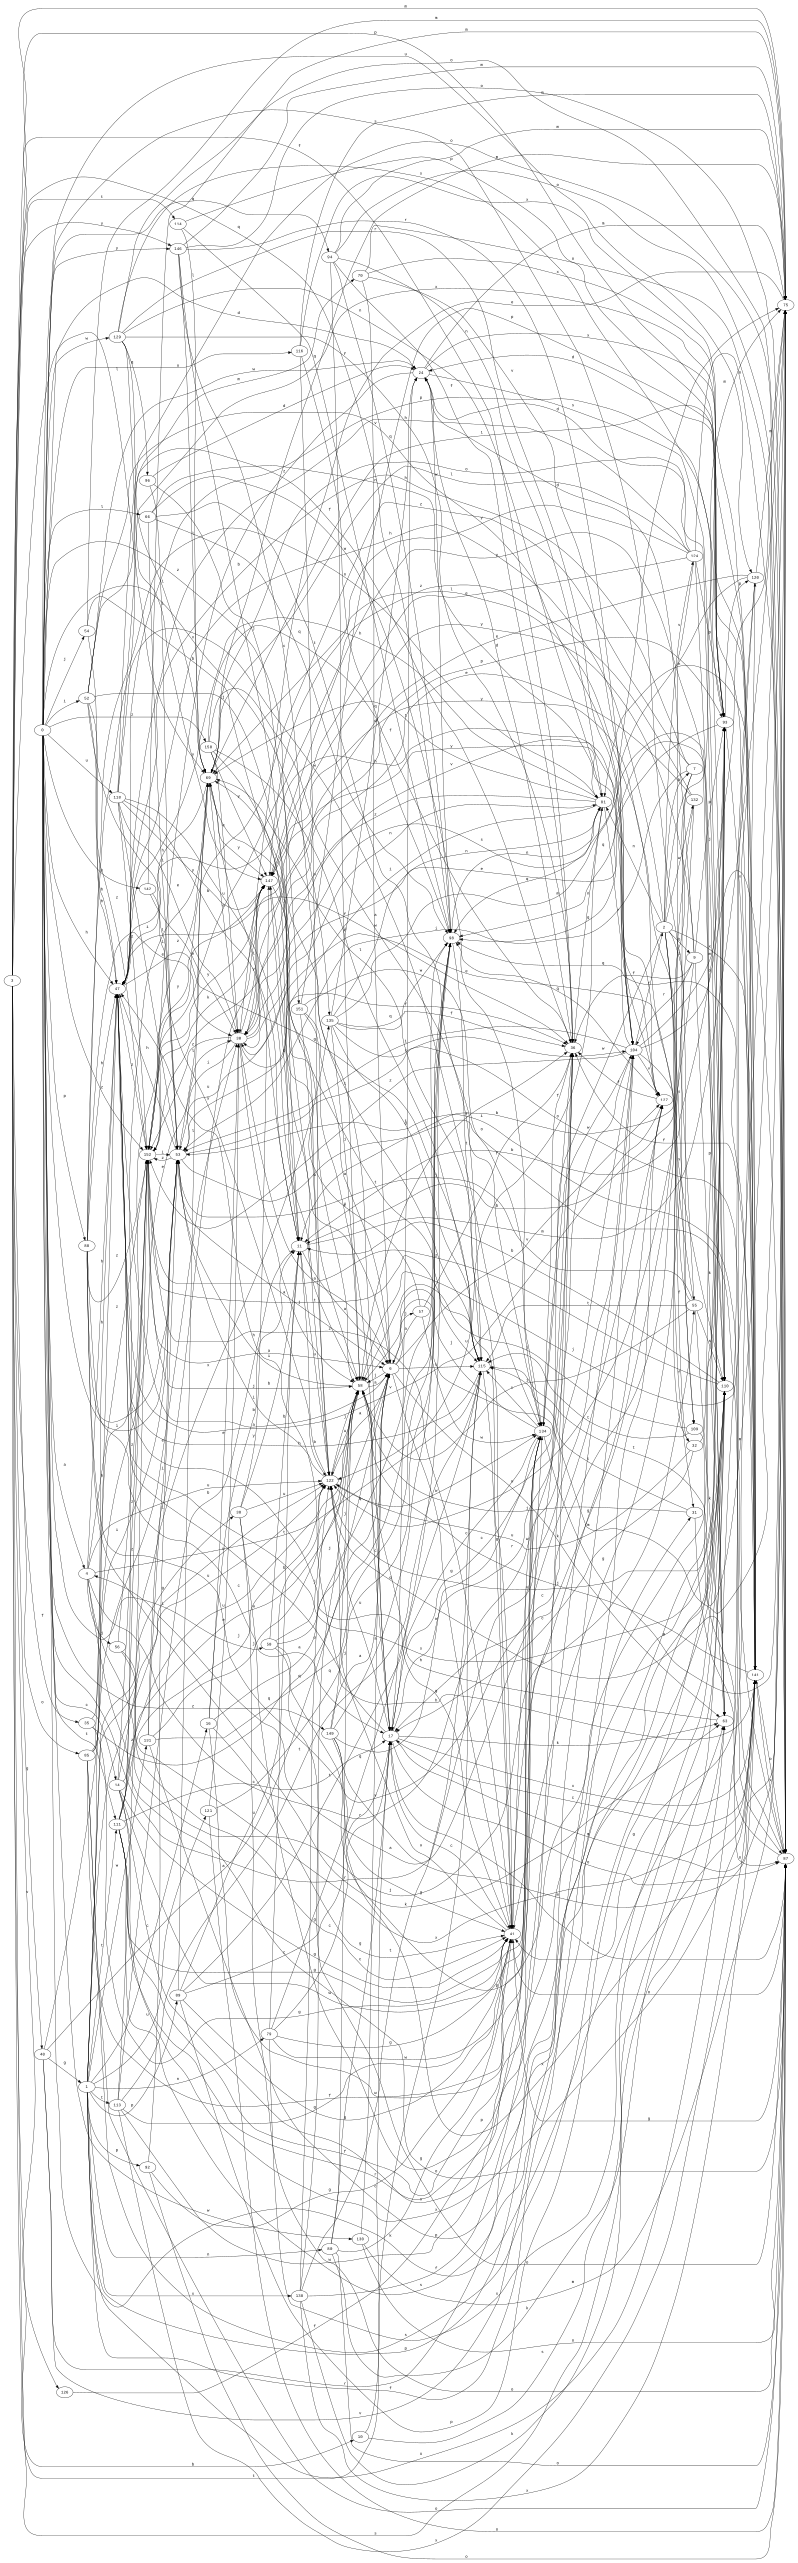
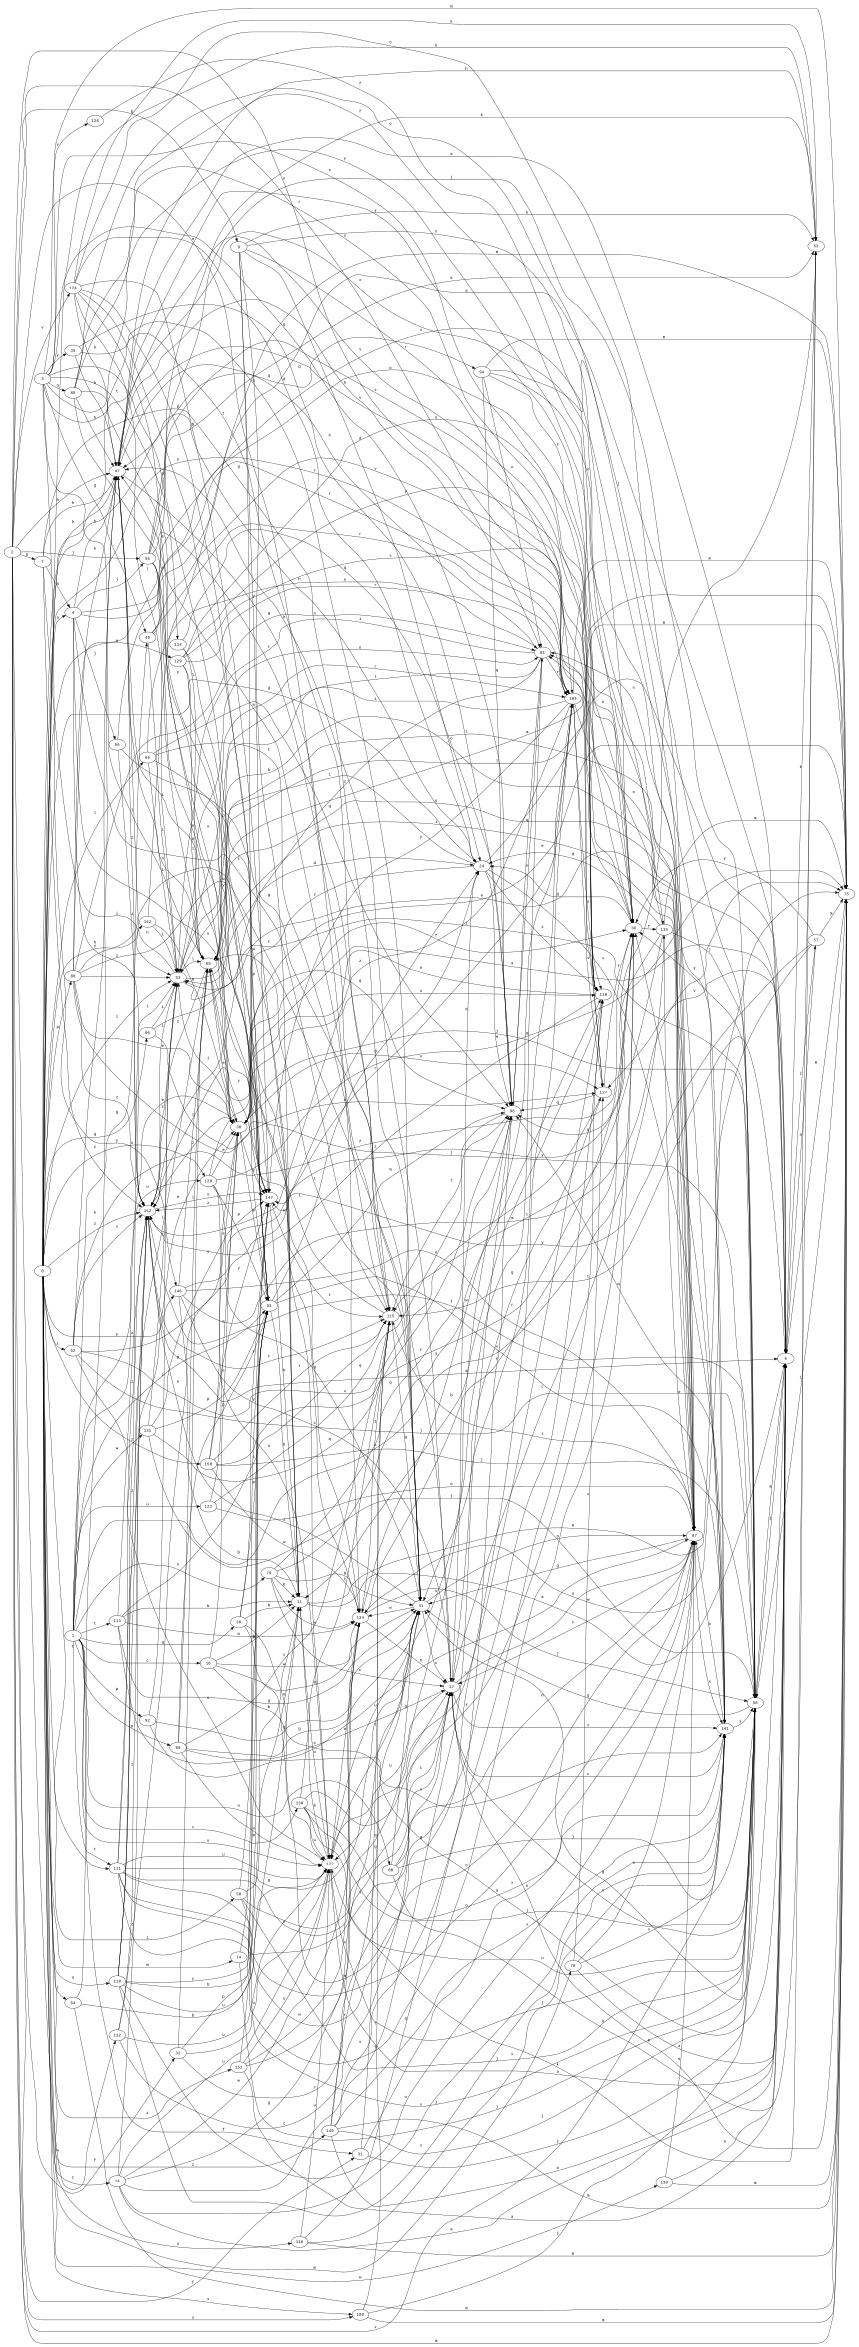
  strict digraph {
    fontname="Liberation Mono"
    rankdir=LR
    node [fontname="Liberation Mono"]
    edge [fontname="Liberation Mono"]
    0
    4
    n3 [label=14]
    24
    47
    50
    52
    53
    54
    63
    66
    70
+   74
    88
    94
    96
    104
    109
    111
    116
    118
    120
    129
    130
    135
    142
    146
    149
    150
    151
    152
    122
    55
    115
    56
    87
    134
    141
    110
    6
    41
    75
    98
    93
    36
    127
    58
    11
    81
    69
    147
    30
    17
    1
    16
    31
    38
    40
    79
    80
    89
    92
    113
    121
    131
    138
    2
    7
    9
    32
    124
    132
    3
-   10
    35
    85
    114
    126
    57
    0 -> 4 [label=a]
    0 -> n3 [label=c]
    0 -> 24 [label=d]
    0 -> 47 [label=h]
    0 -> 50 [label=i]
    0 -> 52 [label=i]
    0 -> 53 [label=i]
    0 -> 54 [label=j]
    0 -> 63 [label=k]
    0 -> 66 [label=l]
-   118 -> 70 [label=m]
+   0 -> 70 [label=m]
+   0 -> 74 [label=m]
    0 -> 88 [label=p]
    0 -> 94 [label=q]
-   129 -> 96 [label=q]
+   0 -> 96 [label=q]
    0 -> 104 [label=r]
    0 -> 109 [label=s]
    0 -> 111 [label=t]
    0 -> 116 [label=u]
    0 -> 118 [label=u]
    0 -> 120 [label=u]
    0 -> 129 [label=w]
    0 -> 130 [label=w]
    0 -> 135 [label=x]
    0 -> 142 [label=y]
    0 -> 146 [label=y]
    0 -> 149 [label=z]
    0 -> 150 [label=z]
    0 -> 151 [label=z]
    0 -> 152 [label=z]
    4 -> 47 [label=h]
    4 -> 104 [label=r]
    4 -> 152 [label=z]
    4 -> 122 [label=u]
    4 -> 55 [label=j]
    4 -> 115 [label=t]
    4 -> 56 [label=j]
    4 -> 87 [label=o]
    n3 -> 152 [label=z]
    n3 -> 122 [label=u]
    n3 -> 134 [label=w]
    n3 -> 141 [label=x]
    n3 -> 110 [label=s]
    n3 -> 6 [label=a]
    n3 -> 41 [label=g]
    24 -> 152 [label=z]
    24 -> 141 [label=x]
    24 -> 110 [label=s]
    24 -> 75 [label=m]
    24 -> 98 [label=w]
    47 -> 152 [label=z]
    47 -> 110 [label=s]
    47 -> 6 [label=a]
    47 -> 41 [label=g]
    47 -> 93 [label=p]
    47 -> 36 [label=f]
    47 -> 127 [label=v]
    50 -> 87 [label=o]
    50 -> 98 [label=q]
    50 -> 93 [label=p]
    50 -> 58 [label=j]
    50 -> 11 [label=b]
    52 -> 24 [label=w]
    52 -> 47 [label=h]
    52 -> 152 [label=z]
    52 -> 122 [label=u]
    52 -> 36 [label=f]
    52 -> 127 [label=v]
    52 -> 58 [label=j]
    53 -> 47 [label=h]
    53 -> 104 [label=r]
    53 -> 152 [label=z]
    53 -> 87 [label=o]
    53 -> 6 [label=a]
    53 -> 81 [label=n]
    53 -> 69 [label=l]
    54 -> 47 [label=h]
    54 -> 75 [label=m]
    54 -> 11 [label=b]
    63 -> 47 [label=h]
    63 -> 147 [label=y]
    66 -> 53 [label=i]
    66 -> 115 [label=t]
    66 -> 134 [label=w]
    66 -> 98 [label=q]
    66 -> 81 [label=n]
    70 -> 87 [label=o]
    70 -> 141 [label=x]
    70 -> 6 [label=a]
    70 -> 127 [label=v]
+   74 -> 58 [label=j]
+   74 -> 147 [label=y]
    88 -> 47 [label=h]
    88 -> 53 [label=i]
    88 -> 63 [label=k]
    88 -> 152 [label=z]
    88 -> 134 [label=w]
    88 -> 127 [label=v]
    88 -> 81 [label=n]
    88 -> 30 [label=e]
    88 -> 17 [label=c]
    94 -> 87 [label=o]
    94 -> 75 [label=m]
    94 -> 98 [label=q]
    94 -> 36 [label=f]
    94 -> 58 [label=j]
    94 -> 81 [label=n]
    96 -> 24 [label=d]
    96 -> 53 [label=i]
    96 -> 58 [label=j]
    104 -> 47 [label=h]
    104 -> 53 [label=i]
    104 -> 152 [label=z]
    104 -> 87 [label=o]
    104 -> 134 [label=w]
    104 -> 110 [label=s]
    104 -> 75 [label=m]
    104 -> 127 [label=v]
    104 -> 147 [label=y]
    109 -> 115 [label=t]
    109 -> 75 [label=m]
    109 -> 58 [label=j]
    111 -> 104 [label=r]
    111 -> 152 [label=z]
    111 -> 122 [label=u]
    111 -> 110 [label=s]
    111 -> 41 [label=g]
    111 -> 36 [label=f]
    111 -> 58 [label=j]
    111 -> 69 [label=l]
    111 -> 17 [label=c]
    116 -> 122 [label=u]
    116 -> 141 [label=x]
    116 -> 75 [label=m]
    116 -> 98 [label=q]
    118 -> 53 [label=i]
    118 -> 152 [label=z]
    118 -> 122 [label=u]
    118 -> 87 [label=o]
    118 -> 141 [label=x]
    118 -> 11 [label=b]
    118 -> 147 [label=y]
    118 -> 30 [label=e]
    120 -> 122 [label=u]
    120 -> 41 [label=g]
    120 -> 75 [label=m]
    120 -> 98 [label=q]
-   93 -> 120 [label=p]
+   120 -> 93 [label=p]
    120 -> 30 [label=e]
    129 -> 104 [label=r]
    129 -> 87 [label=o]
    129 -> 110 [label=s]
    129 -> 36 [label=f]
-   129 -> 81 [label=n]
    129 -> 69 [label=l]
    129 -> 147 [label=y]
    130 -> 87 [label=o]
    130 -> 6 [label=a]
    130 -> 75 [label=m]
    135 -> 24 [label=d]
    135 -> 115 [label=t]
    135 -> 87 [label=o]
    135 -> 75 [label=m]
    135 -> 98 [label=q]
-   135 -> 36 [label=f]
+   36 -> 135 [label=f]
    135 -> 58 [label=j]
    135 -> 81 [label=n]
    142 -> 53 [label=i]
    142 -> 75 [label=m]
    142 -> 30 [label=e]
    146 -> 104 [label=r]
    146 -> 87 [label=o]
    146 -> 75 [label=m]
    146 -> 11 [label=b]
    146 -> 69 [label=l]
    146 -> 17 [label=c]
    149 -> 134 [label=w]
    149 -> 141 [label=x]
    149 -> 6 [label=a]
    149 -> 41 [label=g]
    149 -> 75 [label=m]
    149 -> 98 [label=q]
    149 -> 58 [label=j]
    150 -> 115 [label=t]
    150 -> 134 [label=w]
    150 -> 36 [label=f]
    150 -> 58 [label=j]
    150 -> 147 [label=y]
    150 -> 30 [label=e]
    151 -> 122 [label=u]
    151 -> 134 [label=w]
    151 -> 6 [label=a]
    151 -> 93 [label=p]
    151 -> 17 [label=c]
    152 -> 53 [label=i]
    152 -> 115 [label=t]
    152 -> 6 [label=a]
    152 -> 58 [label=j]
    152 -> 147 [label=y]
-   122 -> 53 [label=i]
+   24 -> 53 [label=i]
    122 -> 134 [label=w]
    122 -> 6 [label=a]
    122 -> 58 [label=j]
    122 -> 11 [label=b]
    55 -> 53 [label=i]
    55 -> 63 [label=k]
    55 -> 115 [label=t]
    55 -> 110 [label=s]
    55 -> 58 [label=j]
    55 -> 147 [label=y]
    55 -> 30 [label=e]
    115 -> 47 [label=h]
    115 -> 41 [label=g]
    115 -> 69 [label=l]
    56 -> 152 [label=z]
    56 -> 141 [label=x]
    56 -> 41 [label=g]
    87 -> 53 [label=i]
    87 -> 115 [label=t]
    87 -> 141 [label=x]
    87 -> 41 [label=g]
    87 -> 17 [label=c]
    134 -> 115 [label=t]
    134 -> 36 [label=f]
    134 -> 58 [label=j]
    134 -> 17 [label=c]
-   141 -> 47 [label=h]
+   24 -> 47 [label=h]
    141 -> 87 [label=o]
    141 -> 98 [label=q]
    141 -> 36 [label=f]
    141 -> 58 [label=j]
    141 -> 81 [label=n]
    141 -> 69 [label=l]
    141 -> 17 [label=c]
    110 -> 152 [label=z]
    110 -> 122 [label=u]
    110 -> 11 [label=b]
    110 -> 30 [label=e]
    6 -> 63 [label=k]
    6 -> 115 [label=t]
    6 -> 41 [label=g]
    6 -> 75 [label=m]
    6 -> 127 [label=v]
    6 -> 58 [label=j]
    6 -> 69 [label=l]
    6 -> 57 [label=j]
    41 -> 152 [label=z]
    41 -> 122 [label=u]
    41 -> 87 [label=o]
    41 -> 134 [label=w]
    41 -> 69 [label=l]
    41 -> 17 [label=c]
    75 -> 58 [label=j]
    75 -> 30 [label=e]
    98 -> 115 [label=t]
    98 -> 81 [label=n]
    93 -> 24 [label=d]
    93 -> 141 [label=x]
    93 -> 98 [label=q]
    93 -> 11 [label=b]
    36 -> 24 [label=d]
    36 -> 81 [label=n]
    36 -> 17 [label=c]
    127 -> 41 [label=g]
    127 -> 98 [label=q]
    127 -> 36 [label=f]
    58 -> 53 [label=i]
    58 -> 122 [label=u]
    58 -> 6 [label=a]
    58 -> 41 [label=g]
    58 -> 36 [label=f]
    58 -> 17 [label=c]
    11 -> 122 [label=u]
    11 -> 6 [label=a]
    11 -> 75 [label=m]
    11 -> 69 [label=l]
    81 -> 47 [label=h]
    81 -> 53 [label=i]
    81 -> 104 [label=r]
    81 -> 152 [label=z]
    81 -> 122 [label=u]
    81 -> 98 [label=q]
    81 -> 69 [label=l]
    69 -> 47 [label=h]
    69 -> 152 [label=z]
-   69 -> 110 [label=o]
+   69 -> 87 [label=o]
    69 -> 75 [label=m]
    69 -> 147 [label=y]
    69 -> 30 [label=e]
-   147 -> 152 [label=k]
+   147 -> 152 [label=z]
    147 -> 115 [label=t]
    147 -> 11 [label=b]
    30 -> 53 [label=i]
    30 -> 152 [label=z]
    30 -> 110 [label=s]
    30 -> 6 [label=a]
    30 -> 93 [label=p]
    30 -> 36 [label=f]
    30 -> 127 [label=v]
    30 -> 58 [label=j]
    30 -> 147 [label=y]
    17 -> 24 [label=d]
    17 -> 47 [label=h]
-   17 -> 63 [label=k]
    17 -> 104 [label=r]
    17 -> 122 [label=u]
    17 -> 87 [label=o]
    17 -> 141 [label=x]
    17 -> 75 [label=m]
    1 -> 111 [label=t]
    1 -> 120 [label=u]
    1 -> 135 [label=x]
    1 -> 122 [label=u]
    1 -> 93 [label=p]
    1 -> 30 [label=e]
    1 -> 16 [label=c]
    1 -> 31 [label=f]
    1 -> 38 [label=g]
-   40 -> 1 [label=g]
+   1 -> 40 [label=g]
    1 -> 79 [label=n]
    1 -> 80 [label=n]
    1 -> 89 [label=p]
    1 -> 92 [label=p]
    1 -> 113 [label=t]
    1 -> 121 [label=u]
    1 -> 131 [label=w]
    1 -> 138 [label=x]
    16 -> 134 [label=w]
    16 -> 6 [label=a]
    16 -> 41 [label=g]
    16 -> 11 [label=b]
    16 -> 30 [label=e]
    31 -> 115 [label=t]
    31 -> 87 [label=o]
    31 -> 58 [label=j]
    38 -> 122 [label=u]
    38 -> 87 [label=o]
    38 -> 93 [label=p]
    38 -> 11 [label=b]
    38 -> 147 [label=y]
    40 -> 53 [label=i]
    40 -> 104 [label=r]
    40 -> 6 [label=a]
    40 -> 127 [label=v]
    79 -> 134 [label=w]
    79 -> 110 [label=s]
    79 -> 41 [label=g]
    79 -> 98 [label=q]
    79 -> 11 [label=b]
    79 -> 17 [label=c]
    80 -> 63 [label=k]
    80 -> 87 [label=o]
    80 -> 41 [label=g]
    80 -> 58 [label=j]
    80 -> 17 [label=c]
    89 -> 122 [label=u]
    89 -> 115 [label=t]
    89 -> 41 [label=g]
    89 -> 93 [label=p]
    89 -> 69 [label=l]
    89 -> 17 [label=c]
    92 -> 53 [label=i]
    92 -> 87 [label=o]
    92 -> 41 [label=g]
    113 -> 152 [label=z]
    113 -> 115 [label=t]
    113 -> 134 [label=w]
    113 -> 141 [label=x]
    113 -> 41 [label=g]
    113 -> 11 [label=b]
    121 -> 87 [label=o]
    121 -> 98 [label=q]
    121 -> 30 [label=e]
    131 -> 53 [label=i]
    131 -> 98 [label=q]
    131 -> 93 [label=p]
    131 -> 58 [label=j]
    131 -> 147 [label=y]
    138 -> 63 [label=k]
    138 -> 122 [label=u]
    138 -> 115 [label=t]
    138 -> 141 [label=x]
    138 -> 36 [label=f]
    138 -> 58 [label=j]
    2 -> 47 [label=h]
-   104 -> 2 [label=r]
+   2 -> 104 [label=r]
    2 -> 109 [label=s]
    2 -> 55 [label=j]
    2 -> 134 [label=w]
    2 -> 141 [label=x]
    2 -> 75 [label=m]
    2 -> 81 [label=n]
    2 -> 31 [label=f]
    2 -> 7 [label=b]
    2 -> 9 [label=b]
    2 -> 32 [label=f]
    2 -> 124 [label=v]
    2 -> 132 [label=w]
    7 -> 4 [label=a]
    7 -> 47 [label=h]
    7 -> 53 [label=i]
    7 -> 152 [label=z]
    7 -> 41 [label=g]
    9 -> 24 [label=d]
    9 -> 63 [label=k]
    9 -> 104 [label=r]
    9 -> 93 [label=p]
    9 -> 36 [label=f]
    9 -> 11 [label=b]
    9 -> 147 [label=y]
    32 -> 122 [label=u]
    32 -> 93 [label=p]
    32 -> 69 [label=l]
    32 -> 17 [label=c]
    124 -> 24 [label=d]
    124 -> 47 [label=h]
-   124 -> 63 [label=j]
+   124 -> 63 [label=k]
    124 -> 87 [label=o]
    124 -> 93 [label=p]
    124 -> 11 [label=b]
    124 -> 69 [label=l]
    124 -> 147 [label=y]
    124 -> 30 [label=e]
    132 -> 152 [label=z]
    132 -> 122 [label=u]
    132 -> 30 [label=e]
    132 -> 17 [label=c]
    3 -> 146 [label=y]
    3 -> 115 [label=t]
    3 -> 110 [label=s]
    3 -> 75 [label=m]
    3 -> 98 [label=q]
    3 -> 93 [label=p]
    3 -> 36 [label=f]
    3 -> 69 [label=l]
    3 -> 40 [label=g]
-   3 -> 10 [label=b]
    3 -> 35 [label=f]
    3 -> 85 [label=o]
    3 -> 114 [label=t]
    3 -> 126 [label=v]
-   10 -> 110 [label=s]
-   10 -> 17 [label=c]
    35 -> 47 [label=h]
    35 -> 41 [label=g]
    35 -> 98 [label=q]
    85 -> 47 [label=h]
    85 -> 87 [label=o]
    85 -> 110 [label=s]
    85 -> 36 [label=f]
    85 -> 147 [label=y]
    85 -> 30 [label=e]
    114 -> 98 [label=q]
    114 -> 93 [label=p]
    114 -> 69 [label=l]
    126 -> 36 [label=f]
    57 -> 134 [label=w]
    57 -> 6 [label=a]
-   134 -> 75 [label=m]
+   57 -> 75 [label=m]
    57 -> 36 [label=f]
    57 -> 147 [label=y]
  }
